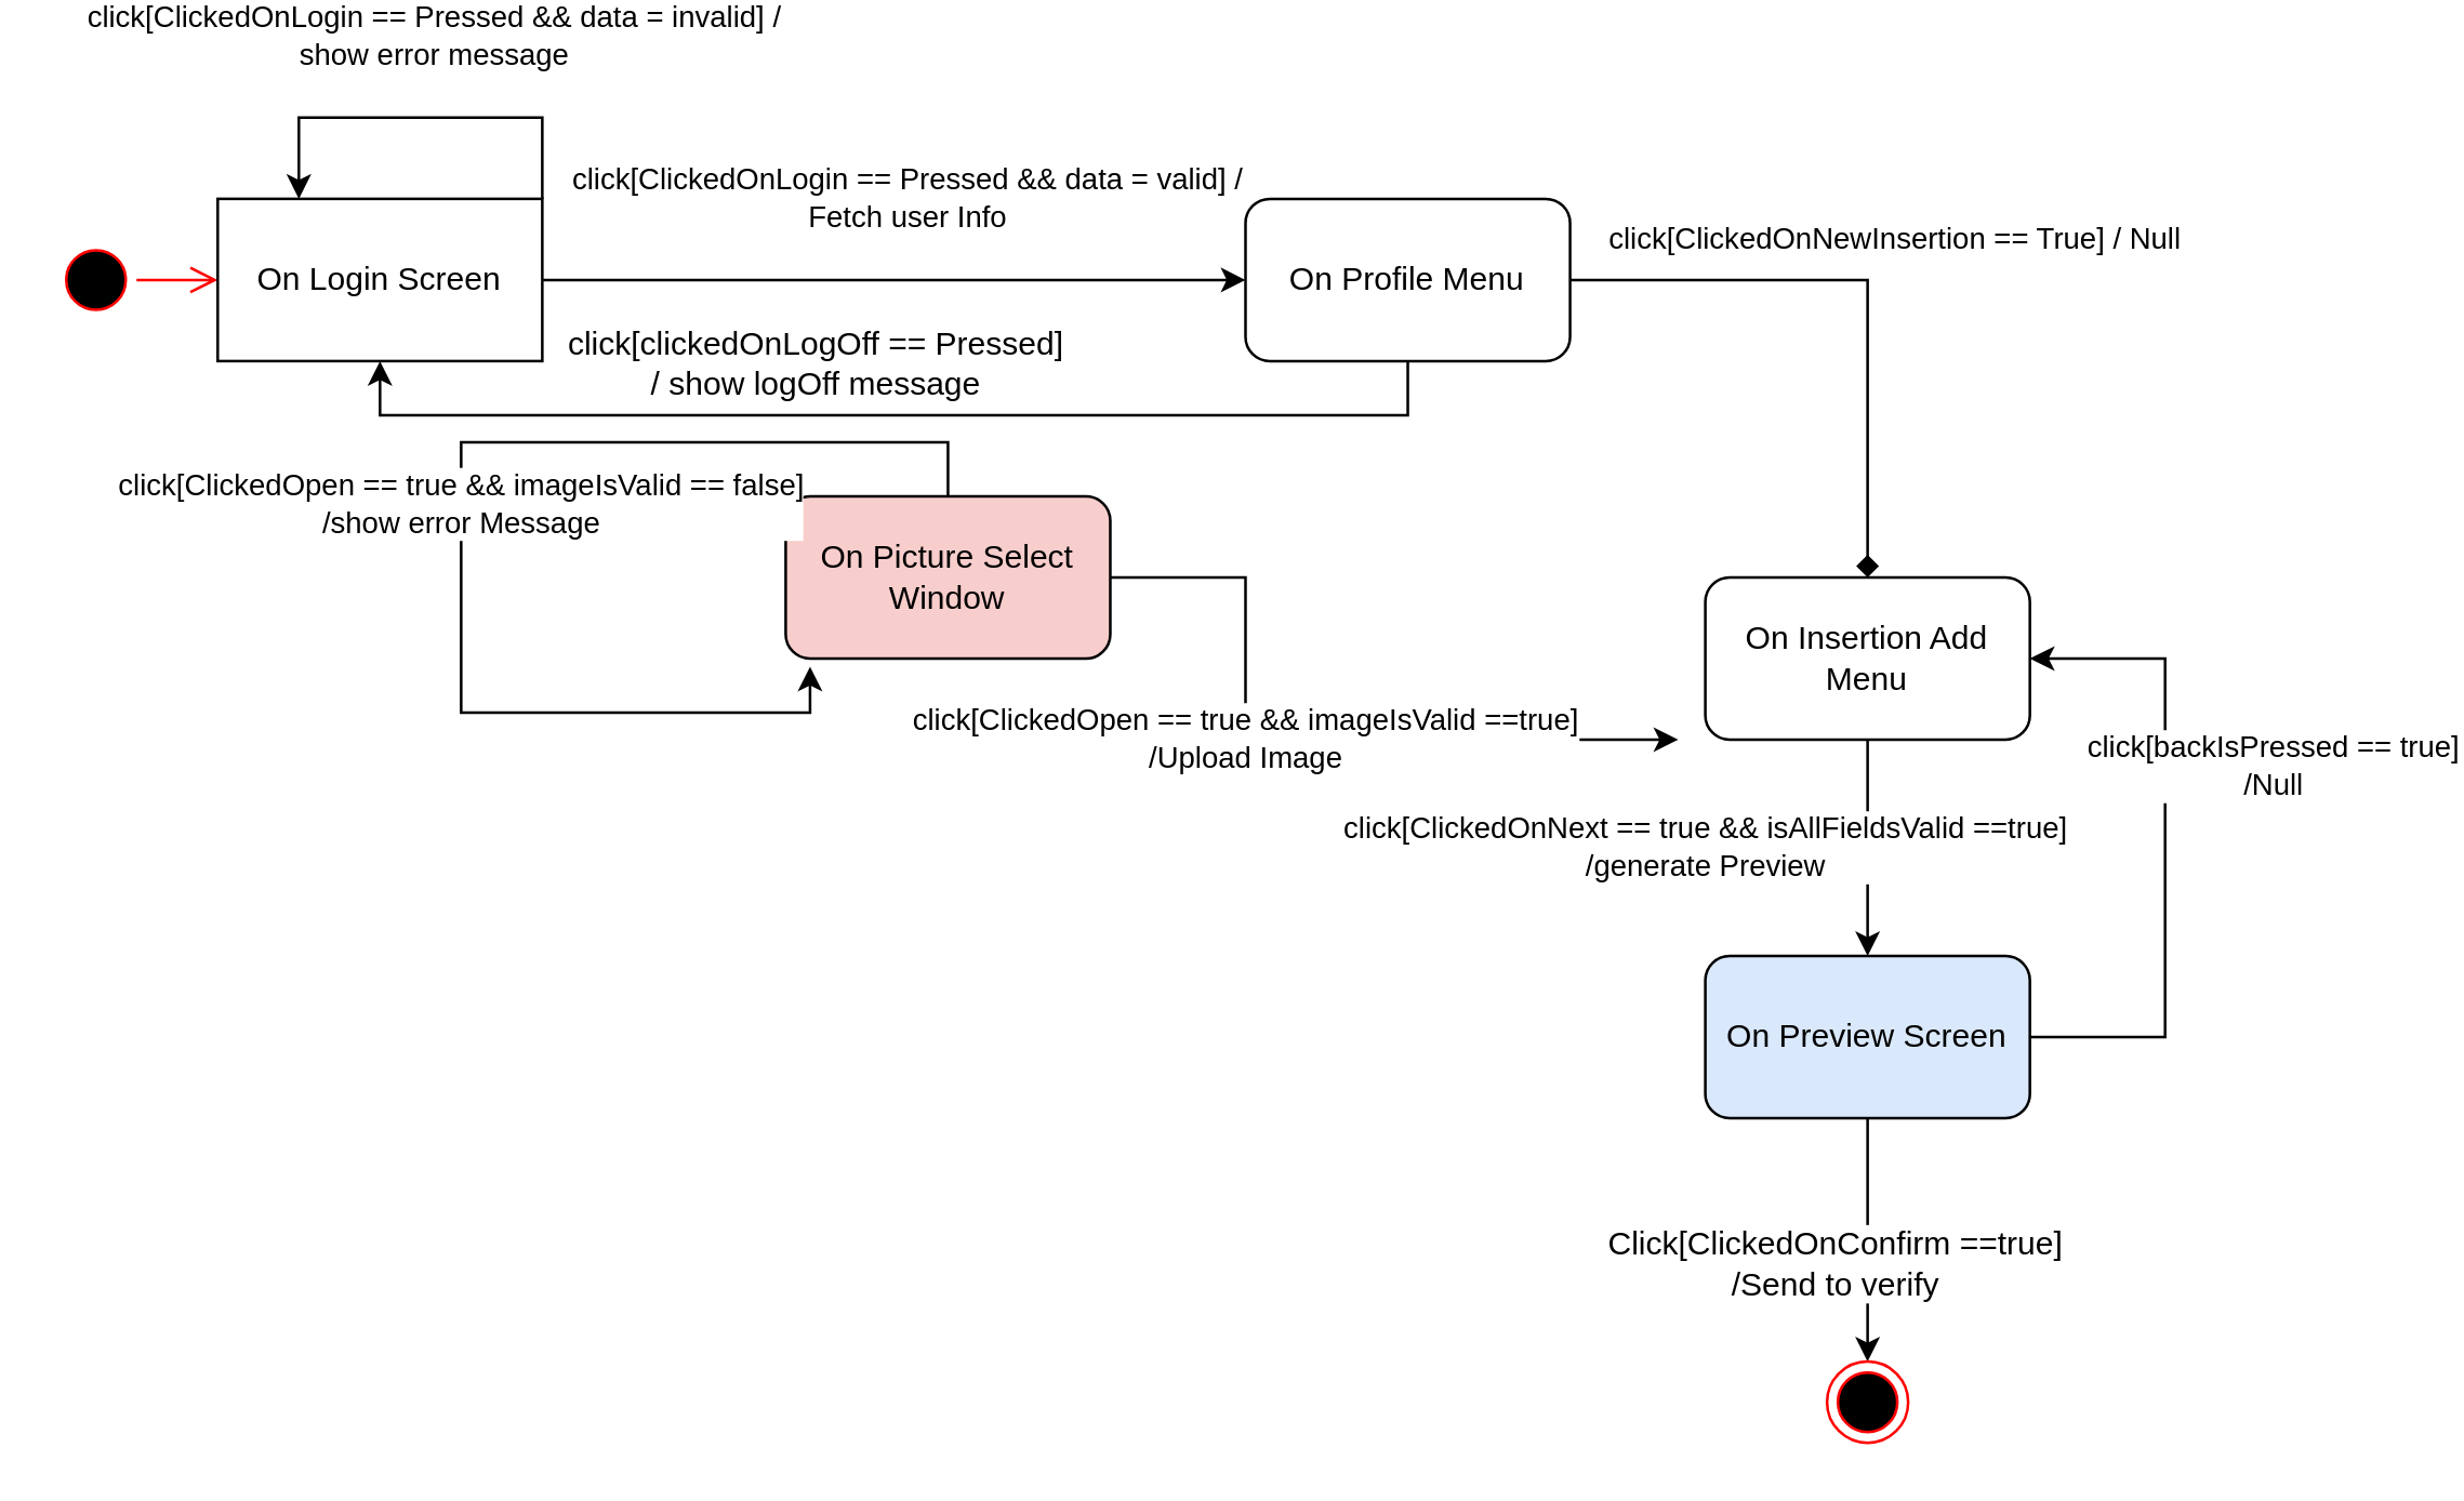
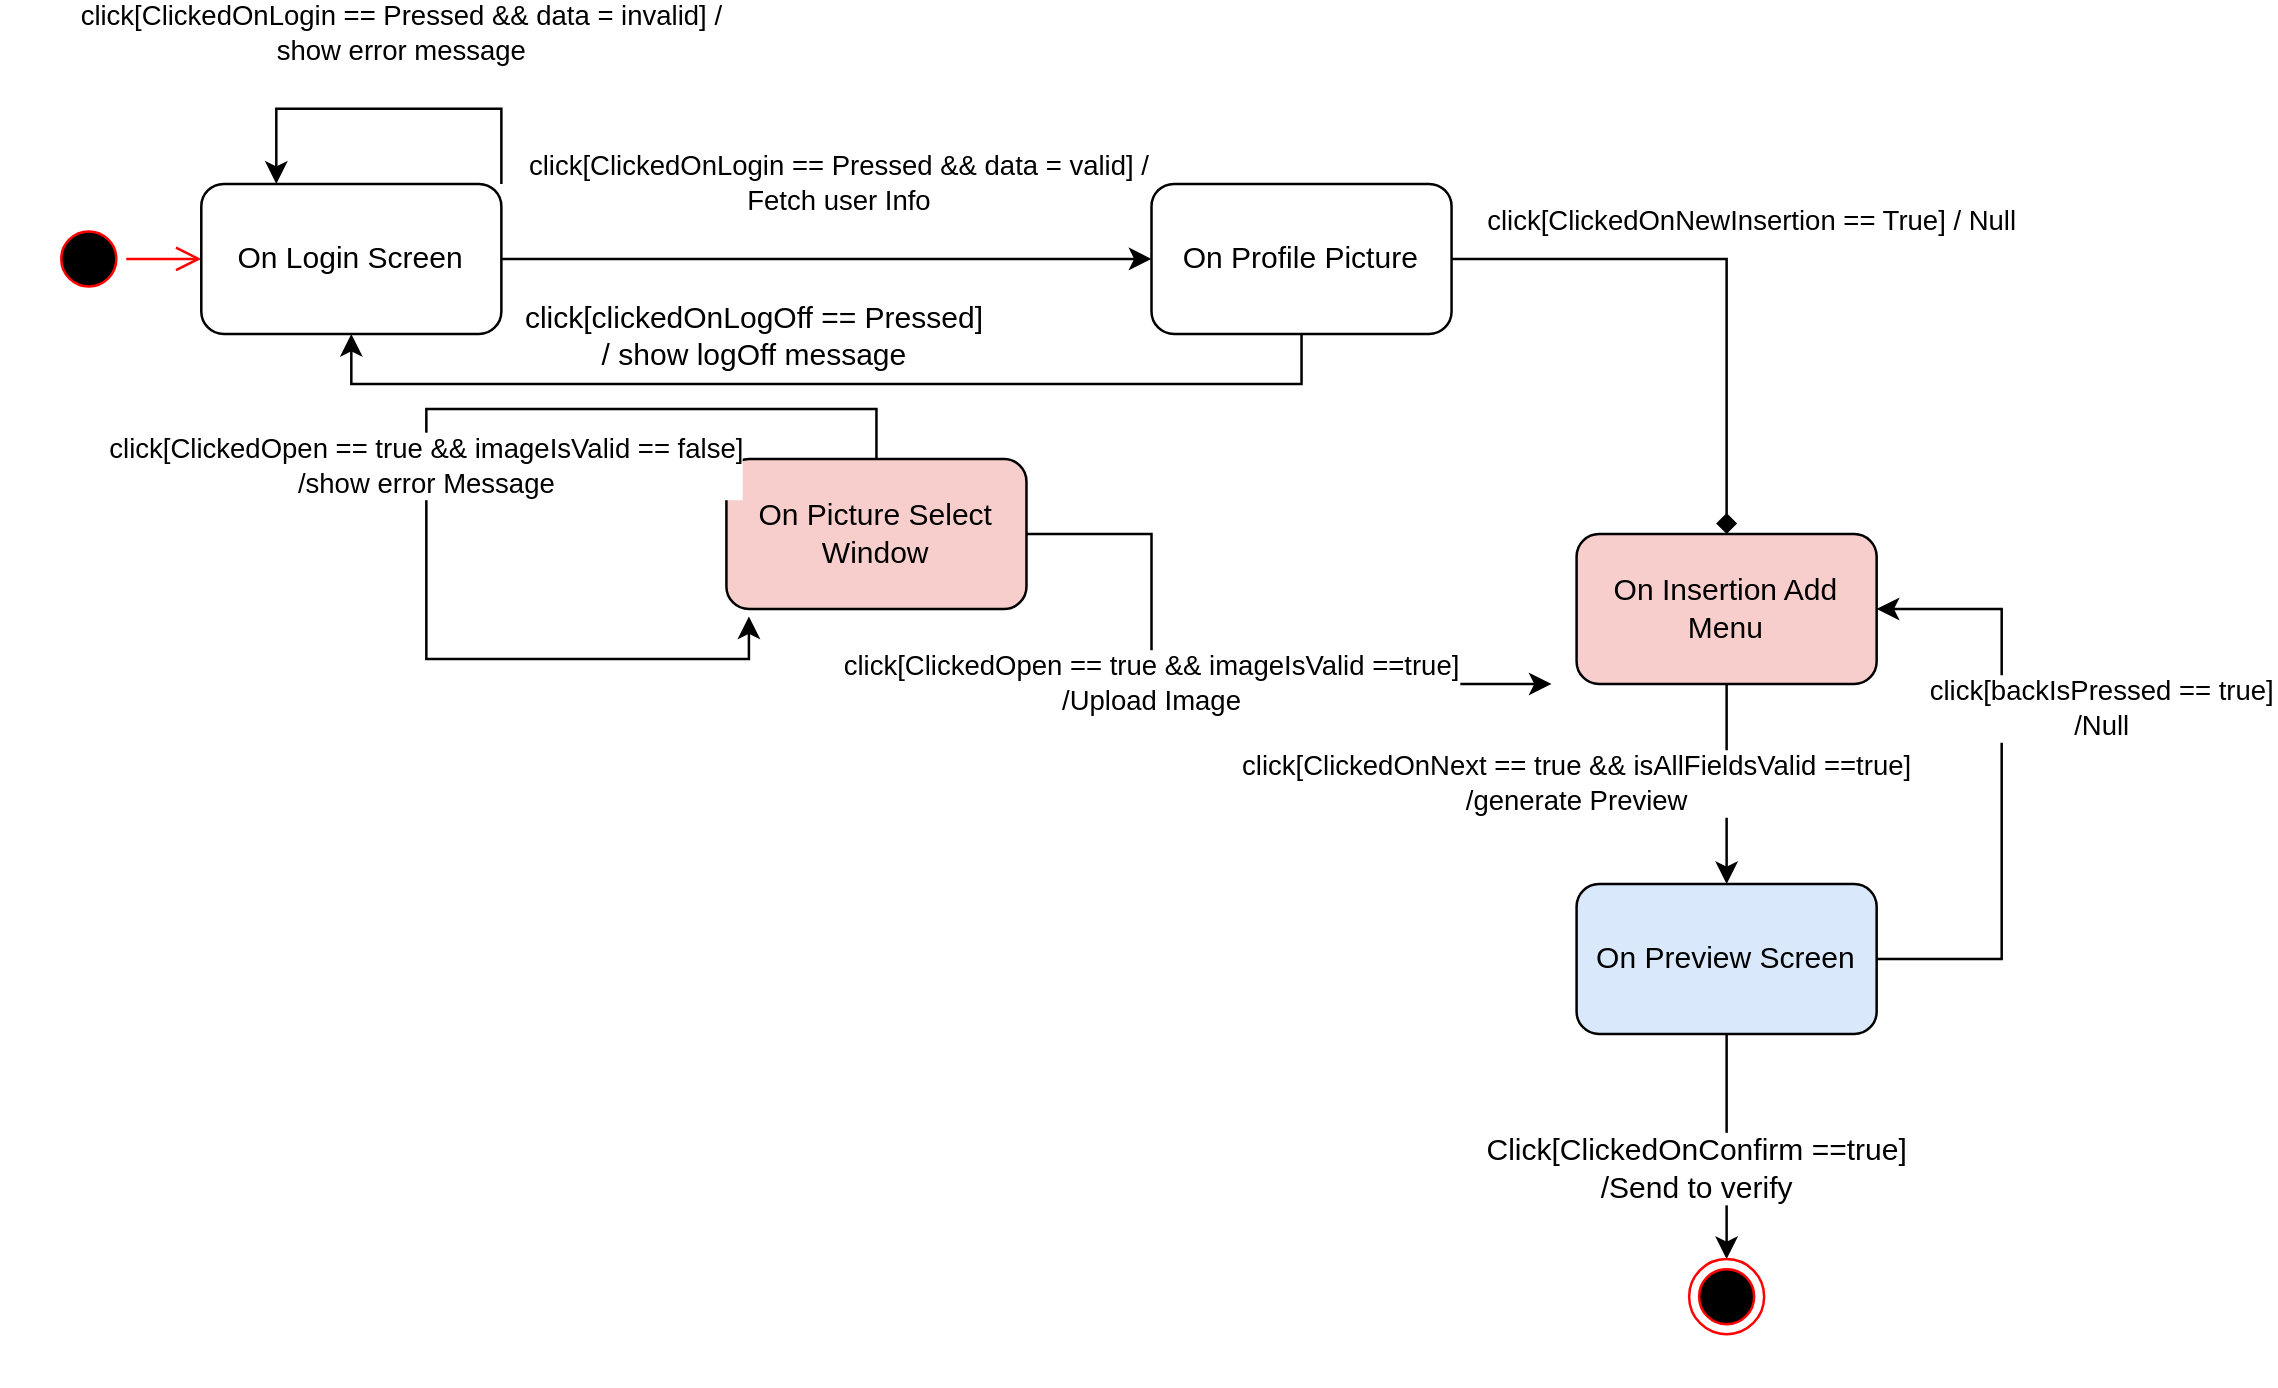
  <mxCell id="0" />
  <mxCell id="1" parent="0" />
  <mxCell id="2" value="" style="ellipse;html=1;shape=startState;fillColor=#000000;strokeColor=#ff0000;" vertex="1" parent="1"><mxGeometry x="20" y="65" width="30" height="30" as="geometry" /></mxCell>
  <mxCell id="3" value="" style="edgeStyle=orthogonalEdgeStyle;html=1;verticalAlign=bottom;endArrow=open;endSize=8;strokeColor=#ff0000;entryX=0;entryY=0.5;entryDx=0;entryDy=0;" edge="1" source="2" parent="1" target="5"><mxGeometry relative="1" as="geometry"><mxPoint x="80" y="80" as="targetPoint" /></mxGeometry></mxCell>
  <mxCell id="4" value="click[ClickedOnLogin == Pressed &amp;amp;&amp;amp; data = valid] /&lt;br&gt;Fetch user Info" style="edgeStyle=orthogonalEdgeStyle;rounded=0;orthogonalLoop=1;jettySize=auto;html=1;entryX=0;entryY=0.5;entryDx=0;entryDy=0;" edge="1" parent="1" source="5" target="9"><mxGeometry x="0.037" y="30" relative="1" as="geometry"><mxPoint as="offset" /></mxGeometry></mxCell>
- <mxCell id="5" value="On Login Screen" style="whiteSpace=wrap;html=1;rounded=0;" vertex="1" parent="1"><mxGeometry x="80" y="50" width="120" height="60" as="geometry" /></mxCell>
+ <mxCell id="5" value="On Login Screen" style="rounded=1;whiteSpace=wrap;html=1;" vertex="1" parent="1"><mxGeometry x="80" y="50" width="120" height="60" as="geometry" /></mxCell>
  <mxCell id="6" style="edgeStyle=orthogonalEdgeStyle;rounded=0;orthogonalLoop=1;jettySize=auto;html=1;entryX=0.5;entryY=1;entryDx=0;entryDy=0;" edge="1" parent="1" source="9" target="5"><mxGeometry relative="1" as="geometry"><Array as="points"><mxPoint x="520" y="130" /><mxPoint x="140" y="130" /></Array></mxGeometry></mxCell>
  <mxCell id="7" value="click[clickedOnLogOff == Pressed]&lt;br&gt;/ show logOff message" style="text;html=1;align=center;verticalAlign=middle;resizable=0;points=[];;labelBackgroundColor=#ffffff;" vertex="1" connectable="0" parent="6"><mxGeometry x="0.243" relative="1" as="geometry"><mxPoint x="21" y="-20" as="offset" /></mxGeometry></mxCell>
  <mxCell id="8" value="click[ClickedOnNewInsertion == True] / Null" style="edgeStyle=orthogonalEdgeStyle;rounded=0;orthogonalLoop=1;jettySize=auto;html=1;entryX=0.5;entryY=0;entryDx=0;entryDy=0;endArrow=diamond;" edge="1" parent="1" source="9" target="12"><mxGeometry x="0.043" y="22" relative="1" as="geometry"><mxPoint x="-12" y="-20" as="offset" /></mxGeometry></mxCell>
- <mxCell id="9" value="On Profile Menu" style="rounded=1;whiteSpace=wrap;html=1;" vertex="1" parent="1"><mxGeometry x="460" y="50" width="120" height="60" as="geometry" /></mxCell>
+ <mxCell id="9" value="On Profile Picture" style="rounded=1;whiteSpace=wrap;html=1;" vertex="1" parent="1"><mxGeometry x="460" y="50" width="120" height="60" as="geometry" /></mxCell>
  <mxCell id="10" value="click[ClickedOnLogin == Pressed &amp;amp;&amp;amp; data = invalid] /&lt;br&gt;show error message" style="edgeStyle=orthogonalEdgeStyle;rounded=0;orthogonalLoop=1;jettySize=auto;html=1;entryX=0.25;entryY=0;entryDx=0;entryDy=0;exitX=1;exitY=0;exitDx=0;exitDy=0;" edge="1" parent="1" source="5" target="5"><mxGeometry x="-0.067" y="-30" relative="1" as="geometry"><Array as="points"><mxPoint x="200" y="20" /><mxPoint x="110" y="20" /></Array><mxPoint as="offset" /></mxGeometry></mxCell>
  <mxCell id="11" value="click[ClickedOnNext == true &amp;amp;&amp;amp; isAllFieldsValid ==true]&lt;br&gt;/generate Preview" style="edgeStyle=orthogonalEdgeStyle;rounded=0;orthogonalLoop=1;jettySize=auto;html=1;entryX=0.5;entryY=0;entryDx=0;entryDy=0;" edge="1" parent="1" source="12" target="19"><mxGeometry y="-60" relative="1" as="geometry"><mxPoint x="690" y="370" as="targetPoint" /><Array as="points"><mxPoint x="690" y="270" /><mxPoint x="690" y="270" /></Array><mxPoint as="offset" /></mxGeometry></mxCell>
- <mxCell id="12" value="On Insertion Add Menu" style="rounded=1;whiteSpace=wrap;html=1;" vertex="1" parent="1"><mxGeometry x="630" y="190" width="120" height="60" as="geometry" /></mxCell>
+ <mxCell id="12" value="On Insertion Add Menu" style="rounded=1;whiteSpace=wrap;html=1;fillColor=#f8cecc;" vertex="1" parent="1"><mxGeometry x="630" y="190" width="120" height="60" as="geometry" /></mxCell>
  <mxCell id="13" value="click[ClickedOpen == true &amp;amp;&amp;amp; imageIsValid ==true]&lt;br&gt;/Upload Image" style="edgeStyle=orthogonalEdgeStyle;rounded=0;orthogonalLoop=1;jettySize=auto;html=1;" edge="1" parent="1" source="14"><mxGeometry x="-0.185" relative="1" as="geometry"><mxPoint x="620" y="250" as="targetPoint" /><Array as="points"><mxPoint x="460" y="250" /></Array><mxPoint as="offset" /></mxGeometry></mxCell>
  <mxCell id="14" value="On Picture Select Window" style="rounded=1;whiteSpace=wrap;html=1;fillColor=#f8cecc;" vertex="1" parent="1"><mxGeometry x="290" y="160" width="120" height="60" as="geometry" /></mxCell>
  <mxCell id="15" value="click[ClickedOpen == true &amp;amp;&amp;amp; imageIsValid == false]&lt;br&gt;/show error Message" style="edgeStyle=orthogonalEdgeStyle;rounded=0;orthogonalLoop=1;jettySize=auto;html=1;entryX=0.075;entryY=1.05;entryDx=0;entryDy=0;entryPerimeter=0;" edge="1" parent="1" source="14" target="14"><mxGeometry relative="1" as="geometry"><Array as="points"><mxPoint x="350" y="140" /><mxPoint x="170" y="140" /><mxPoint x="170" y="240" /><mxPoint x="299" y="240" /></Array></mxGeometry></mxCell>
  <mxCell id="16" value="click[backIsPressed == true]&lt;br&gt;/Null" style="edgeStyle=orthogonalEdgeStyle;rounded=0;orthogonalLoop=1;jettySize=auto;html=1;entryX=1;entryY=0.5;entryDx=0;entryDy=0;" edge="1" parent="1" source="19" target="12"><mxGeometry x="0.25" y="-40" relative="1" as="geometry"><Array as="points"><mxPoint x="800" y="360" /><mxPoint x="800" y="220" /></Array><mxPoint as="offset" /></mxGeometry></mxCell>
  <mxCell id="17" style="edgeStyle=orthogonalEdgeStyle;rounded=0;orthogonalLoop=1;jettySize=auto;html=1;entryX=0.5;entryY=0;entryDx=0;entryDy=0;" edge="1" parent="1" source="19" target="20"><mxGeometry relative="1" as="geometry"><mxPoint x="430" y="360" as="targetPoint" /></mxGeometry></mxCell>
  <mxCell id="18" value="Click[ClickedOnConfirm ==true]&lt;br&gt;/Send to verify" style="text;html=1;align=center;verticalAlign=middle;resizable=0;points=[];;labelBackgroundColor=#ffffff;" vertex="1" connectable="0" parent="17"><mxGeometry x="-0.169" y="4" relative="1" as="geometry"><mxPoint x="-17" y="16" as="offset" /></mxGeometry></mxCell>
  <mxCell id="19" value="On Preview Screen" style="rounded=1;whiteSpace=wrap;html=1;fillColor=#dae8fc;" vertex="1" parent="1"><mxGeometry x="630" y="330" width="120" height="60" as="geometry" /></mxCell>
  <mxCell id="20" value="" style="ellipse;html=1;shape=endState;fillColor=#000000;strokeColor=#ff0000;" vertex="1" parent="1"><mxGeometry x="675" y="480" width="30" height="30" as="geometry" /></mxCell>
